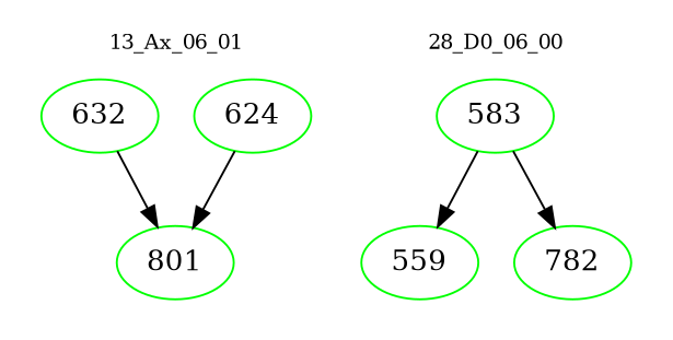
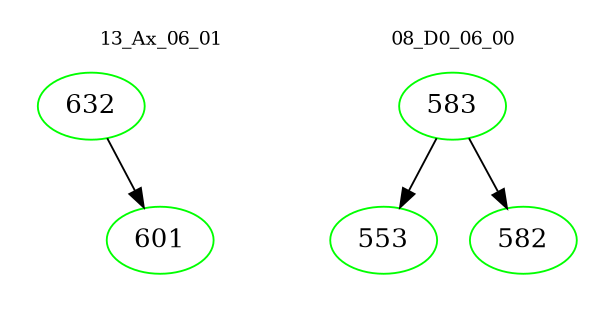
  digraph {
    node [color=green]
    edge [color=black]
-   n1 [label=624]
-   n2 [label=801]
+   n2 [label=601]
    n3 [label=632]
    n4 [label=583]
-   n5 [label=559]
-   n6 [label=782]
+   n5 [label=553]
+   n6 [label=582]
    subgraph cluster_1 {
      color=white
      fontsize=10
      label="13_Ax_06_01"
-     n1
      n2
      n3
    }
    subgraph cluster_2 {
      color=white
      fontsize=10
-     label="28_D0_06_00"
+     label="08_D0_06_00"
      n4
      n5
      n6
    }
-   n1 -> n2
    n3 -> n2
    n4 -> n5
    n4 -> n6
  }
